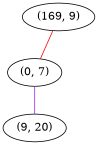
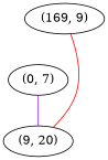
  graph {
    n1 [label="(0, 7)"]
    "(9, 20)"
    "(169, 9)"
    n1 -- "(9, 20)" [color=purple weight=4]
-   "(169, 9)" -- n1 [color=red weight=1]
+   "(169, 9)" -- "(9, 20)" [color=red weight=1]
  }
